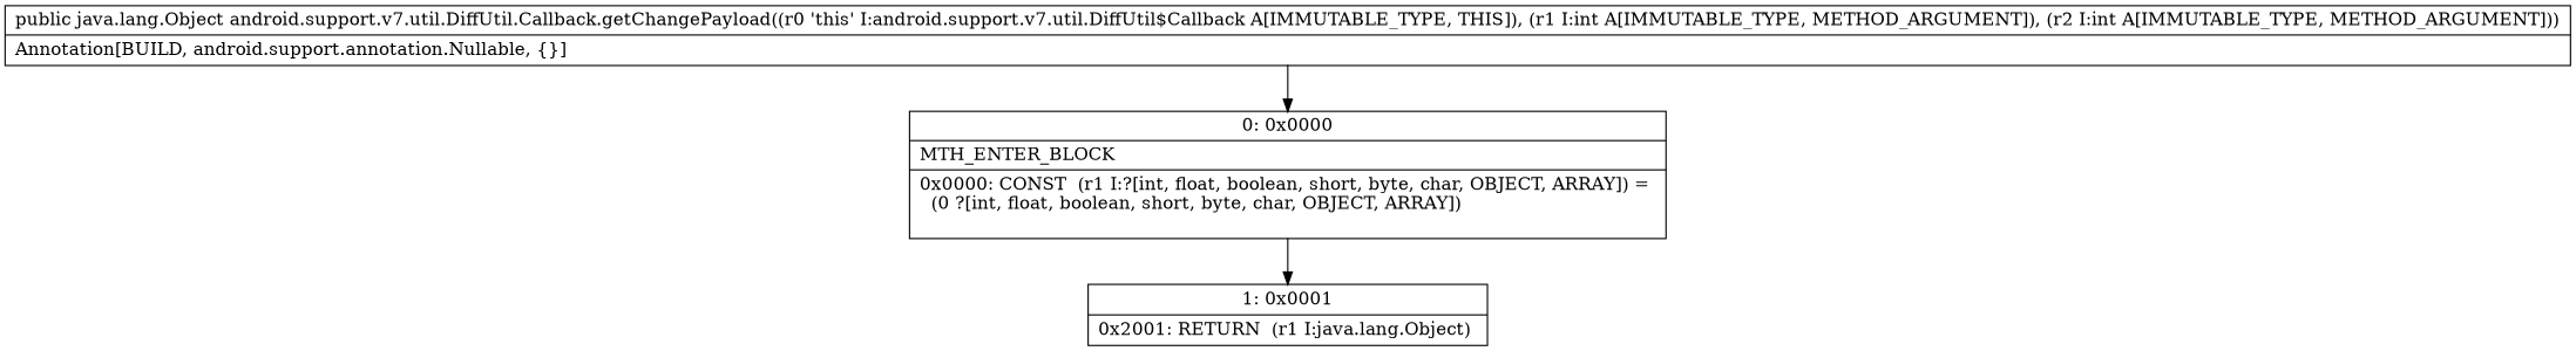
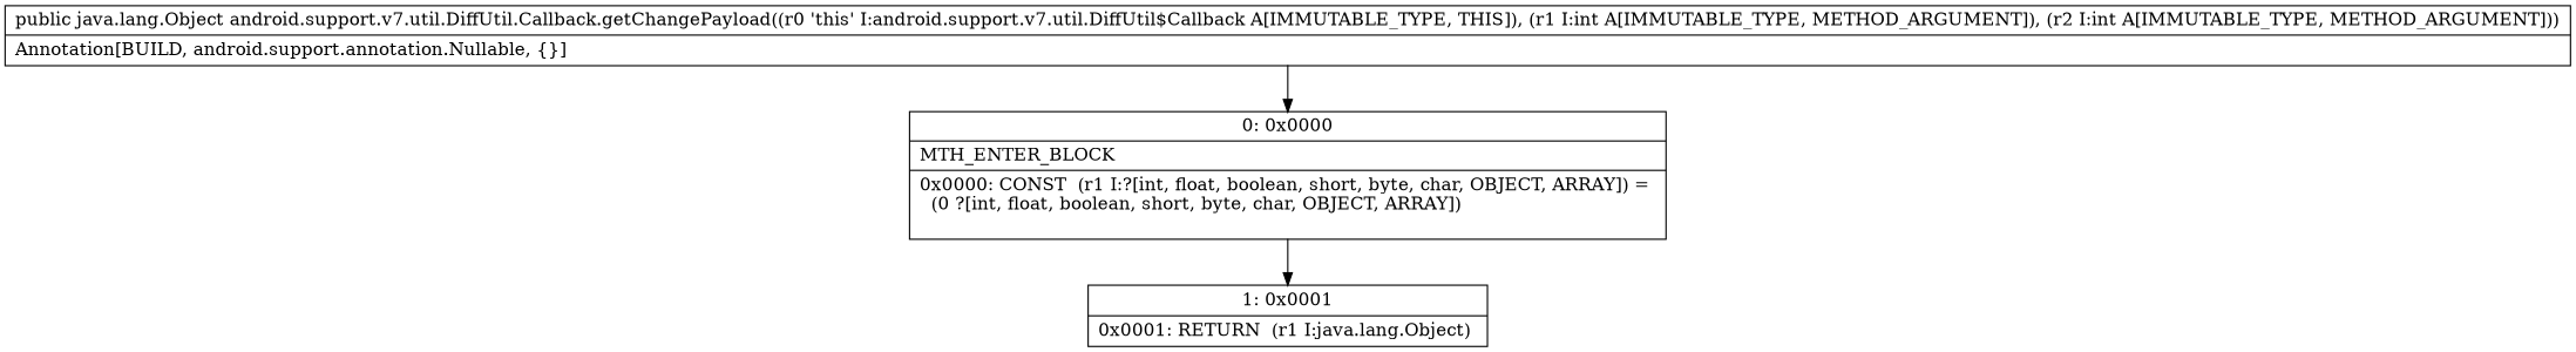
  digraph {
    node [shape=record]
    n1 [label="{0\:\ 0x0000|MTH_ENTER_BLOCK\l|0x0000: CONST  (r1 I:?[int, float, boolean, short, byte, char, OBJECT, ARRAY]) = \l  (0 ?[int, float, boolean, short, byte, char, OBJECT, ARRAY])\l \l}"]
-   n2 [label="{1\:\ 0x0001|0x2001: RETURN  (r1 I:java.lang.Object) \l}"]
+   n2 [label="{1\:\ 0x0001|0x0001: RETURN  (r1 I:java.lang.Object) \l}"]
    n3 [label="{public java.lang.Object android.support.v7.util.DiffUtil.Callback.getChangePayload((r0 'this' I:android.support.v7.util.DiffUtil$Callback A[IMMUTABLE_TYPE, THIS]), (r1 I:int A[IMMUTABLE_TYPE, METHOD_ARGUMENT]), (r2 I:int A[IMMUTABLE_TYPE, METHOD_ARGUMENT]))  | Annotation[BUILD, android.support.annotation.Nullable, \{\}]\l}"]
    n1 -> n2
    n3 -> n1
  }
